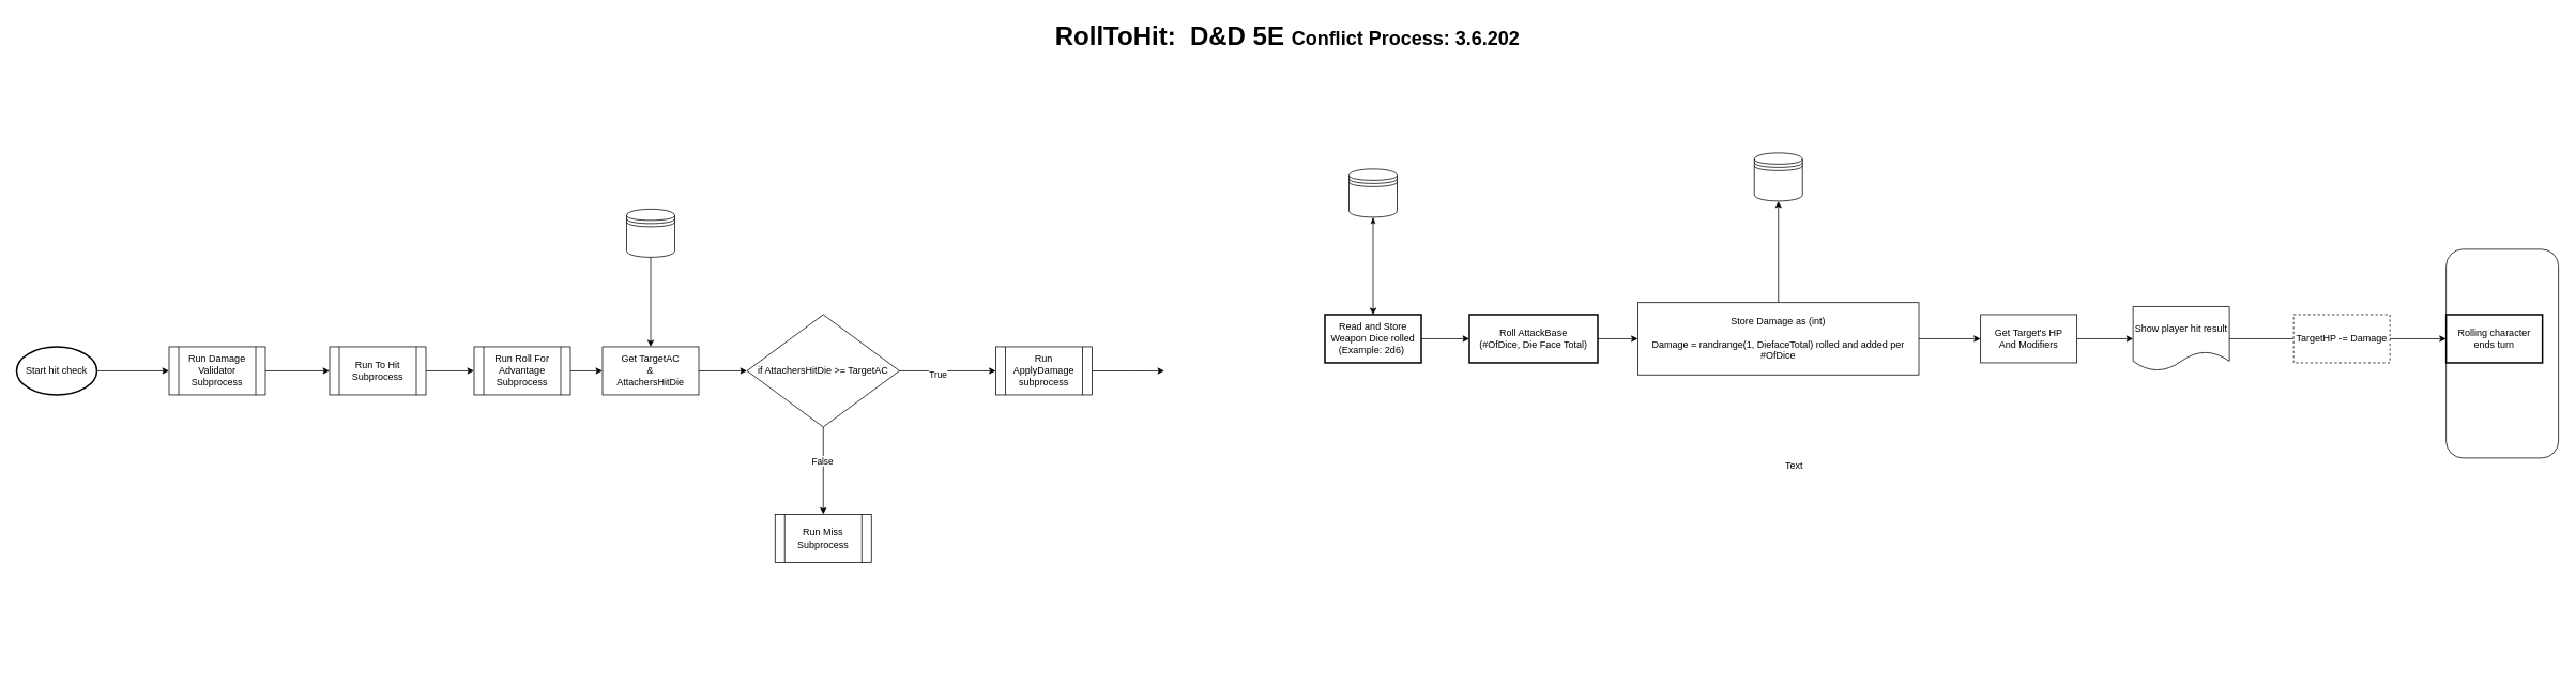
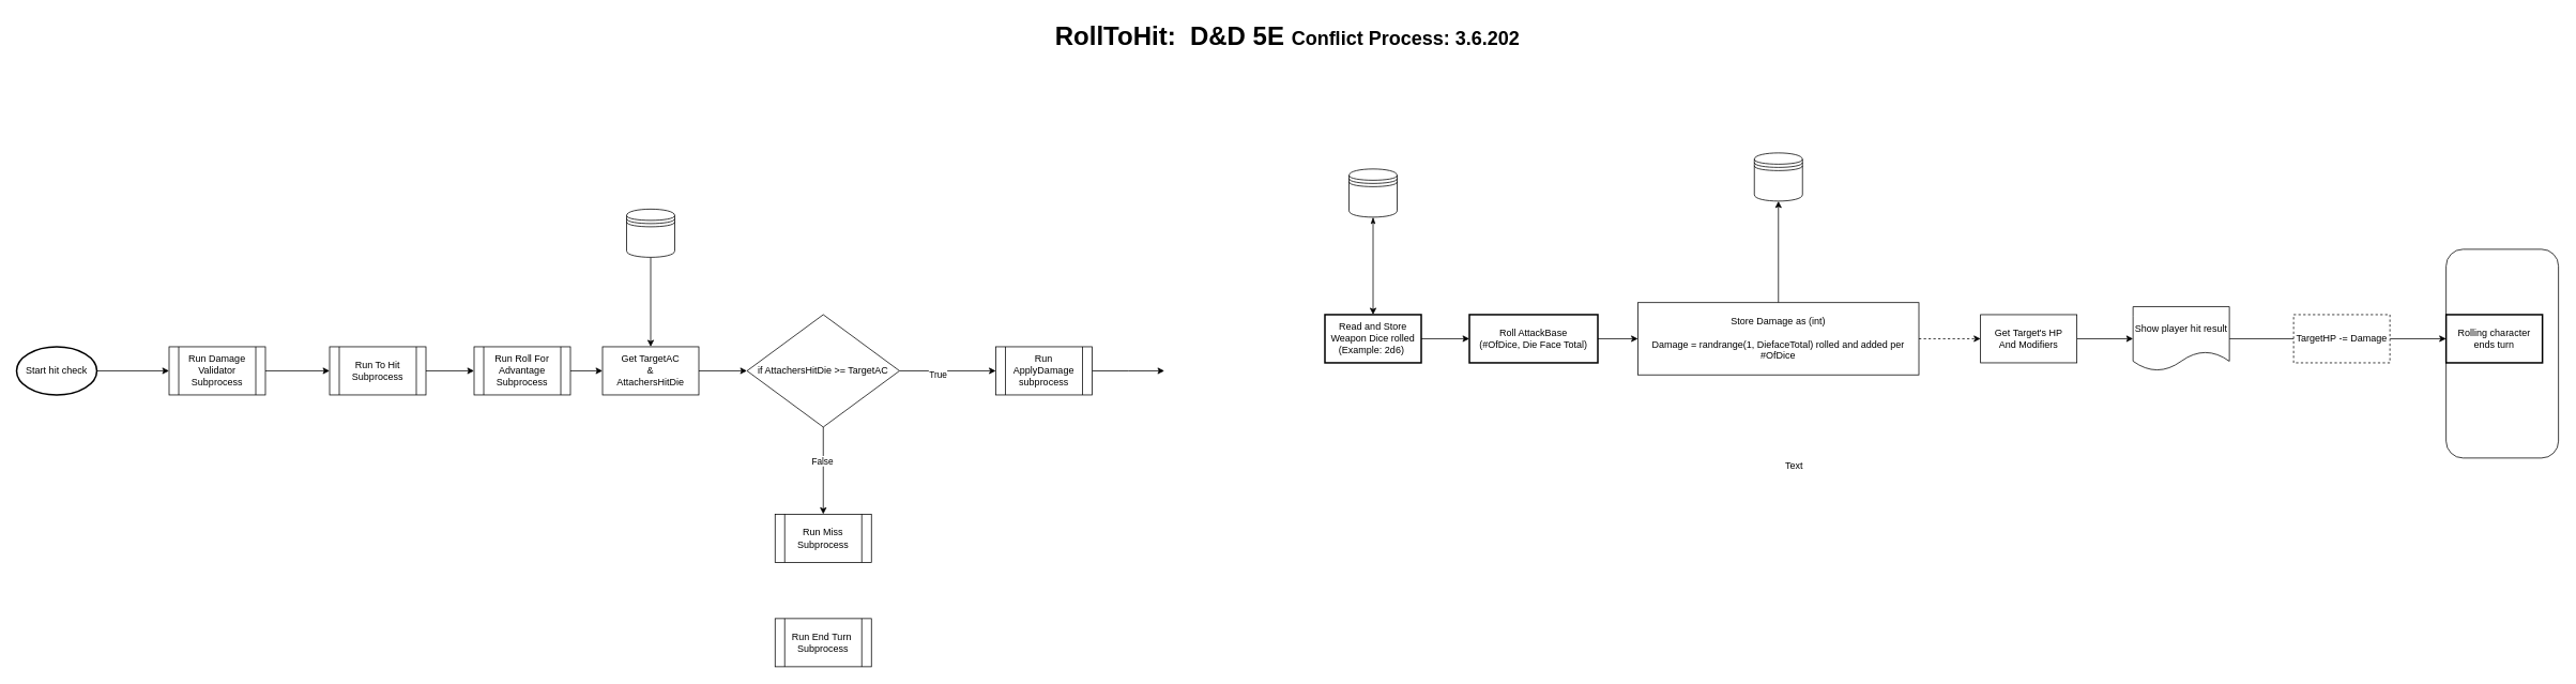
  <mxCell id="0" />
  <mxCell id="1" parent="0" />
  <mxCell id="2" value="" style="rounded=1;whiteSpace=wrap;html=1;" parent="1" vertex="1"><mxGeometry x="3046.85" y="310" width="140" height="260" as="geometry" /></mxCell>
  <mxCell id="3" style="edgeStyle=orthogonalEdgeStyle;rounded=0;orthogonalLoop=1;jettySize=auto;html=1;startArrow=none;startFill=0;" parent="1" source="4" target="25" edge="1"><mxGeometry relative="1" as="geometry"><mxPoint x="60" y="461.45" as="targetPoint" /></mxGeometry></mxCell>
  <mxCell id="4" value="Start hit check" style="strokeWidth=2;html=1;shape=mxgraph.flowchart.start_1;whiteSpace=wrap;" parent="1" vertex="1"><mxGeometry x="20" y="431.45" width="100" height="60" as="geometry" /></mxCell>
  <mxCell id="5" value="Read and Store Weapon Dice rolled (Example: 2d6)&amp;nbsp;" style="whiteSpace=wrap;html=1;rounded=0;strokeWidth=2;arcSize=50;" parent="1" vertex="1"><mxGeometry x="1650" y="391.45" width="120" height="60" as="geometry" /></mxCell>
  <mxCell id="6" value="" style="endArrow=classic;html=1;exitX=1;exitY=0.5;exitDx=0;exitDy=0;entryX=0;entryY=0.5;entryDx=0;entryDy=0;" parent="1" source="5" target="8" edge="1"><mxGeometry width="50" height="50" relative="1" as="geometry"><mxPoint x="1820" y="430" as="sourcePoint" /><mxPoint x="1880" y="430" as="targetPoint" /></mxGeometry></mxCell>
  <mxCell id="7" style="edgeStyle=orthogonalEdgeStyle;rounded=0;orthogonalLoop=1;jettySize=auto;html=1;entryX=0;entryY=0.5;entryDx=0;entryDy=0;" parent="1" source="8" target="11" edge="1"><mxGeometry relative="1" as="geometry"><mxPoint x="2374" y="100" as="targetPoint" /></mxGeometry></mxCell>
  <mxCell id="8" value="Roll AttackBase&lt;br&gt;(#OfDice, Die Face Total)" style="whiteSpace=wrap;html=1;rounded=0;strokeWidth=2;arcSize=50;" parent="1" vertex="1"><mxGeometry x="1830" y="391.45" width="160" height="60" as="geometry" /></mxCell>
- <mxCell id="9" style="edgeStyle=orthogonalEdgeStyle;rounded=0;orthogonalLoop=1;jettySize=auto;html=1;" parent="1" source="11" target="13" edge="1"><mxGeometry relative="1" as="geometry"><mxPoint x="2860" y="100" as="targetPoint" /></mxGeometry></mxCell>
+ <mxCell id="9" style="edgeStyle=orthogonalEdgeStyle;rounded=0;orthogonalLoop=1;jettySize=auto;html=1;dashed=1;" parent="1" source="11" target="13" edge="1"><mxGeometry relative="1" as="geometry"><mxPoint x="2860" y="100" as="targetPoint" /></mxGeometry></mxCell>
  <mxCell id="10" style="edgeStyle=orthogonalEdgeStyle;rounded=0;orthogonalLoop=1;jettySize=auto;html=1;exitX=0.5;exitY=0;exitDx=0;exitDy=0;entryX=0.5;entryY=1;entryDx=0;entryDy=0;startArrow=none;startFill=0;" parent="1" source="11" target="20" edge="1"><mxGeometry relative="1" as="geometry" /></mxCell>
  <mxCell id="11" value="Store Damage as (int)&lt;br&gt;&lt;br&gt;Damage = randrange(1, DiefaceTotal) rolled and added per #OfDice" style="whiteSpace=wrap;html=1;rounded=0;" parent="1" vertex="1"><mxGeometry x="2040" y="376.45" width="350" height="90" as="geometry" /></mxCell>
  <mxCell id="12" style="edgeStyle=orthogonalEdgeStyle;rounded=0;orthogonalLoop=1;jettySize=auto;html=1;exitX=1;exitY=0.5;exitDx=0;exitDy=0;startArrow=none;startFill=0;" parent="1" source="13" target="22" edge="1"><mxGeometry relative="1" as="geometry" /></mxCell>
  <mxCell id="13" value="Get Target's HP&lt;br&gt;And Modifiers" style="whiteSpace=wrap;html=1;rounded=0;" parent="1" vertex="1"><mxGeometry x="2466.85" y="391.45" width="120" height="60" as="geometry" /></mxCell>
  <mxCell id="14" style="edgeStyle=orthogonalEdgeStyle;rounded=0;orthogonalLoop=1;jettySize=auto;html=1;exitX=1;exitY=0.5;exitDx=0;exitDy=0;entryX=0;entryY=0.5;entryDx=0;entryDy=0;" parent="1" source="15" target="17" edge="1"><mxGeometry relative="1" as="geometry" /></mxCell>
  <mxCell id="15" value="TargetHP -= Damage" style="whiteSpace=wrap;html=1;rounded=0;dashed=1;" parent="1" vertex="1"><mxGeometry x="2856.85" y="391.45" width="120" height="60" as="geometry" /></mxCell>
  <mxCell id="16" value="&lt;h1&gt;&lt;span style=&quot;font-size: 32px&quot;&gt;RollToHit:&amp;nbsp; D&amp;amp;D 5E&amp;nbsp;&lt;/span&gt;Conflict Process: 3.6.202&lt;/h1&gt;" style="text;html=1;align=center;verticalAlign=middle;resizable=0;points=[];autosize=1;" parent="1" vertex="1"><mxGeometry x="1298" y="20" width="610" height="50" as="geometry" /></mxCell>
  <mxCell id="17" value="Rolling character ends turn" style="whiteSpace=wrap;html=1;rounded=0;strokeWidth=2;arcSize=50;" parent="1" vertex="1"><mxGeometry x="3046.85" y="391.45" width="120" height="60" as="geometry" /></mxCell>
  <mxCell id="18" style="edgeStyle=orthogonalEdgeStyle;rounded=0;orthogonalLoop=1;jettySize=auto;html=1;startArrow=classicThin;startFill=1;" parent="1" source="19" target="5" edge="1"><mxGeometry relative="1" as="geometry" /></mxCell>
  <mxCell id="19" value="" style="shape=datastore;whiteSpace=wrap;html=1;" parent="1" vertex="1"><mxGeometry x="1680" y="210" width="60" height="60" as="geometry" /></mxCell>
  <mxCell id="20" value="" style="shape=datastore;whiteSpace=wrap;html=1;" parent="1" vertex="1"><mxGeometry x="2185" y="190" width="60" height="60" as="geometry" /></mxCell>
  <mxCell id="21" style="edgeStyle=orthogonalEdgeStyle;rounded=0;orthogonalLoop=1;jettySize=auto;html=1;exitX=1;exitY=0.5;exitDx=0;exitDy=0;startArrow=none;startFill=0;endArrow=none;" parent="1" source="22" target="15" edge="1"><mxGeometry relative="1" as="geometry" /></mxCell>
  <mxCell id="22" value="Show player hit result" style="shape=document;whiteSpace=wrap;html=1;boundedLbl=1;" parent="1" vertex="1"><mxGeometry x="2656.85" y="381.45" width="120" height="80" as="geometry" /></mxCell>
  <mxCell id="23" style="edgeStyle=orthogonalEdgeStyle;rounded=0;orthogonalLoop=1;jettySize=auto;html=1;exitX=1;exitY=0.5;exitDx=0;exitDy=0;startArrow=none;startFill=0;" parent="1" source="25" target="27" edge="1"><mxGeometry relative="1" as="geometry"><mxPoint x="550" y="461.45" as="targetPoint" /><mxPoint x="340" y="461.45" as="sourcePoint" /></mxGeometry></mxCell>
  <mxCell id="24" value="Text" style="text;html=1;strokeColor=none;fillColor=none;align=center;verticalAlign=middle;whiteSpace=wrap;rounded=0;" parent="1" vertex="1"><mxGeometry x="2214.85" y="570" width="40" height="20" as="geometry" /></mxCell>
  <mxCell id="25" value="Run Damage Validator Subprocess" style="shape=process;whiteSpace=wrap;html=1;backgroundOutline=1;" parent="1" vertex="1"><mxGeometry x="210" y="431.45" width="120" height="60" as="geometry" /></mxCell>
  <mxCell id="26" style="edgeStyle=orthogonalEdgeStyle;rounded=0;orthogonalLoop=1;jettySize=auto;html=1;exitX=1;exitY=0.5;exitDx=0;exitDy=0;" parent="1" source="27" target="29" edge="1"><mxGeometry relative="1" as="geometry" /></mxCell>
  <mxCell id="27" value="Run To Hit Subprocess" style="shape=process;whiteSpace=wrap;html=1;backgroundOutline=1;" parent="1" vertex="1"><mxGeometry x="410" y="431.45" width="120" height="60" as="geometry" /></mxCell>
  <mxCell id="28" style="edgeStyle=orthogonalEdgeStyle;rounded=0;orthogonalLoop=1;jettySize=auto;html=1;entryX=0;entryY=0.5;entryDx=0;entryDy=0;" edge="1" parent="1" source="29" target="31"><mxGeometry relative="1" as="geometry" /></mxCell>
  <mxCell id="29" value="Run Roll For Advantage Subprocess" style="shape=process;whiteSpace=wrap;html=1;backgroundOutline=1;" parent="1" vertex="1"><mxGeometry x="590" y="431.45" width="120" height="60" as="geometry" /></mxCell>
  <mxCell id="30" style="edgeStyle=orthogonalEdgeStyle;rounded=0;orthogonalLoop=1;jettySize=auto;html=1;exitX=1;exitY=0.5;exitDx=0;exitDy=0;" edge="1" parent="1" source="31" target="38"><mxGeometry relative="1" as="geometry" /></mxCell>
  <mxCell id="31" value="Get TargetAC&lt;br&gt;&amp;amp;&lt;br&gt;AttachersHitDie" style="whiteSpace=wrap;html=1;" vertex="1" parent="1"><mxGeometry x="750" y="431.45" width="120" height="60" as="geometry" /></mxCell>
  <mxCell id="32" style="edgeStyle=orthogonalEdgeStyle;rounded=0;orthogonalLoop=1;jettySize=auto;html=1;" edge="1" parent="1" source="33" target="31"><mxGeometry relative="1" as="geometry" /></mxCell>
  <mxCell id="33" value="" style="shape=datastore;whiteSpace=wrap;html=1;" vertex="1" parent="1"><mxGeometry x="780" y="260" width="60" height="60" as="geometry" /></mxCell>
  <mxCell id="34" style="edgeStyle=orthogonalEdgeStyle;rounded=0;orthogonalLoop=1;jettySize=auto;html=1;exitX=0.5;exitY=1;exitDx=0;exitDy=0;entryX=0.5;entryY=0;entryDx=0;entryDy=0;" edge="1" parent="1" source="38" target="39"><mxGeometry relative="1" as="geometry"><mxPoint x="1025" y="630" as="targetPoint" /></mxGeometry></mxCell>
  <mxCell id="35" value="False" style="edgeLabel;html=1;align=center;verticalAlign=middle;resizable=0;points=[];" vertex="1" connectable="0" parent="34"><mxGeometry x="-0.234" y="-2" relative="1" as="geometry"><mxPoint as="offset" /></mxGeometry></mxCell>
  <mxCell id="36" style="edgeStyle=orthogonalEdgeStyle;rounded=0;orthogonalLoop=1;jettySize=auto;html=1;exitX=1;exitY=0.5;exitDx=0;exitDy=0;entryX=0;entryY=0.5;entryDx=0;entryDy=0;" edge="1" parent="1" source="38" target="41"><mxGeometry relative="1" as="geometry" /></mxCell>
  <mxCell id="37" value="True" style="edgeLabel;html=1;align=center;verticalAlign=middle;resizable=0;points=[];" vertex="1" connectable="0" parent="36"><mxGeometry x="-0.217" y="-4" relative="1" as="geometry"><mxPoint as="offset" /></mxGeometry></mxCell>
  <mxCell id="38" value="if AttachersHitDie &amp;gt;= TargetAC" style="rhombus;whiteSpace=wrap;html=1;" vertex="1" parent="1"><mxGeometry x="930" y="391.45" width="190" height="140" as="geometry" /></mxCell>
  <mxCell id="39" value="Run Miss Subprocess" style="shape=process;whiteSpace=wrap;html=1;backgroundOutline=1;" vertex="1" parent="1"><mxGeometry x="965" y="640" width="120" height="60" as="geometry" /></mxCell>
  <mxCell id="40" style="edgeStyle=orthogonalEdgeStyle;rounded=0;orthogonalLoop=1;jettySize=auto;html=1;" edge="1" parent="1" source="41"><mxGeometry relative="1" as="geometry"><mxPoint x="1450" y="461.45" as="targetPoint" /></mxGeometry></mxCell>
  <mxCell id="41" value="Run ApplyDamage subprocess" style="shape=process;whiteSpace=wrap;html=1;backgroundOutline=1;" vertex="1" parent="1"><mxGeometry x="1240" y="431.45" width="120" height="60" as="geometry" /></mxCell>
+ <mxCell id="42" value="Run End Turn&amp;nbsp;&lt;br&gt;Subprocess" style="shape=process;whiteSpace=wrap;html=1;backgroundOutline=1;" vertex="1" parent="1"><mxGeometry x="965" y="770" width="120" height="60" as="geometry" /></mxCell>
